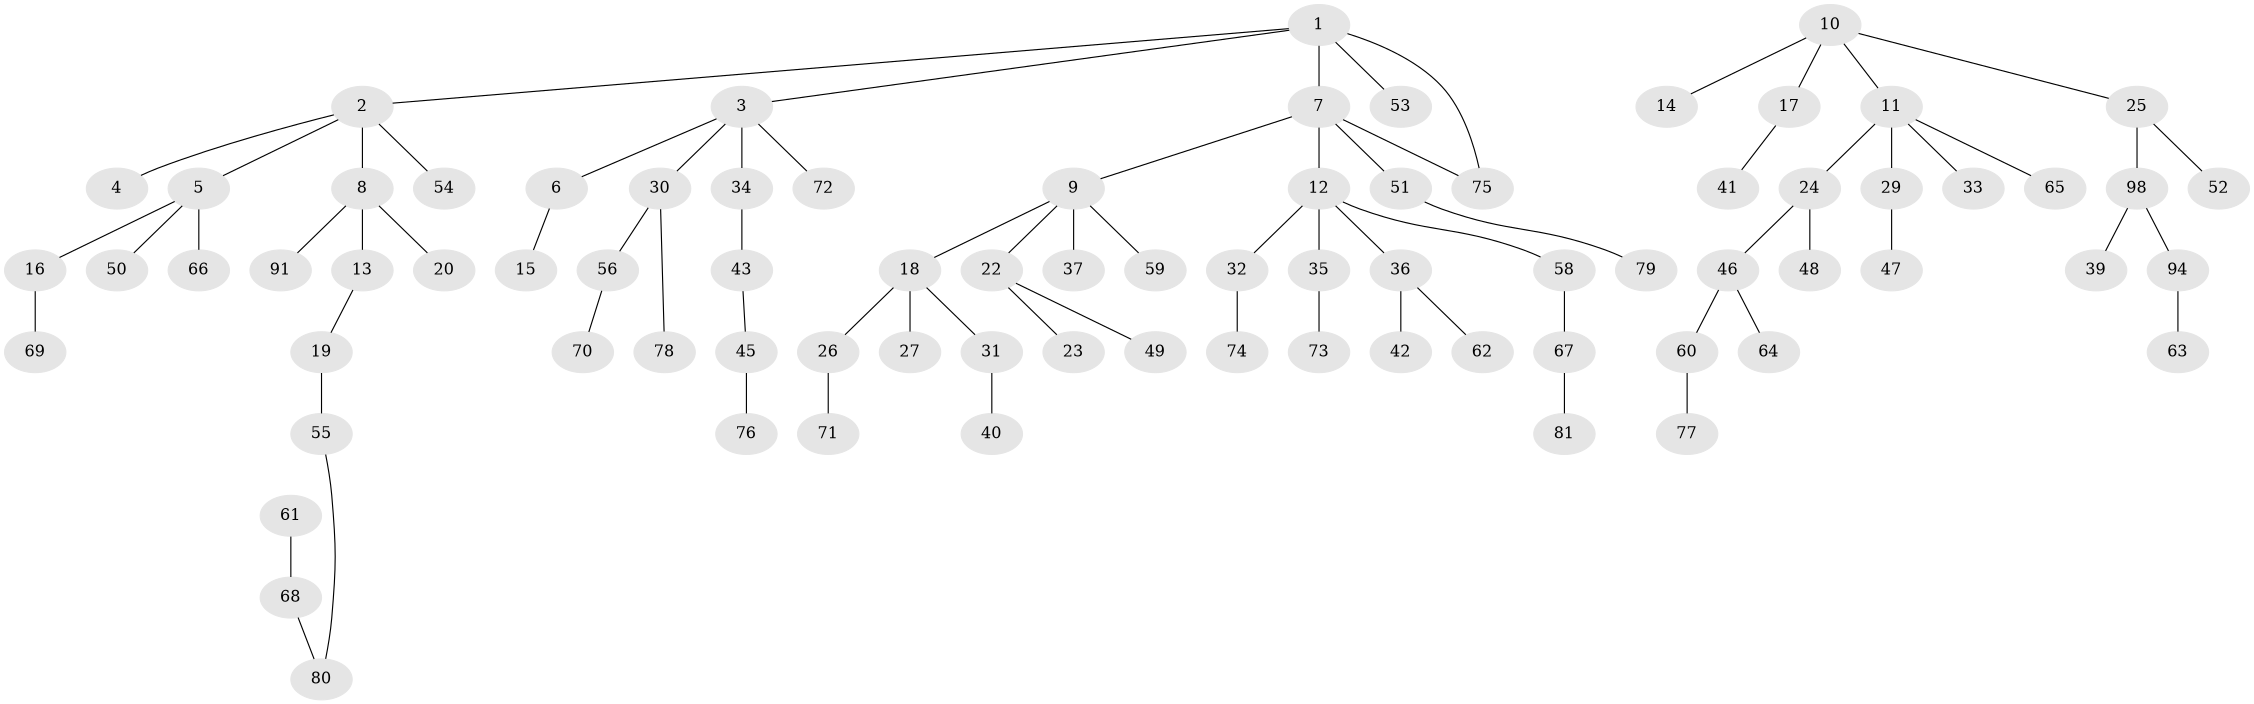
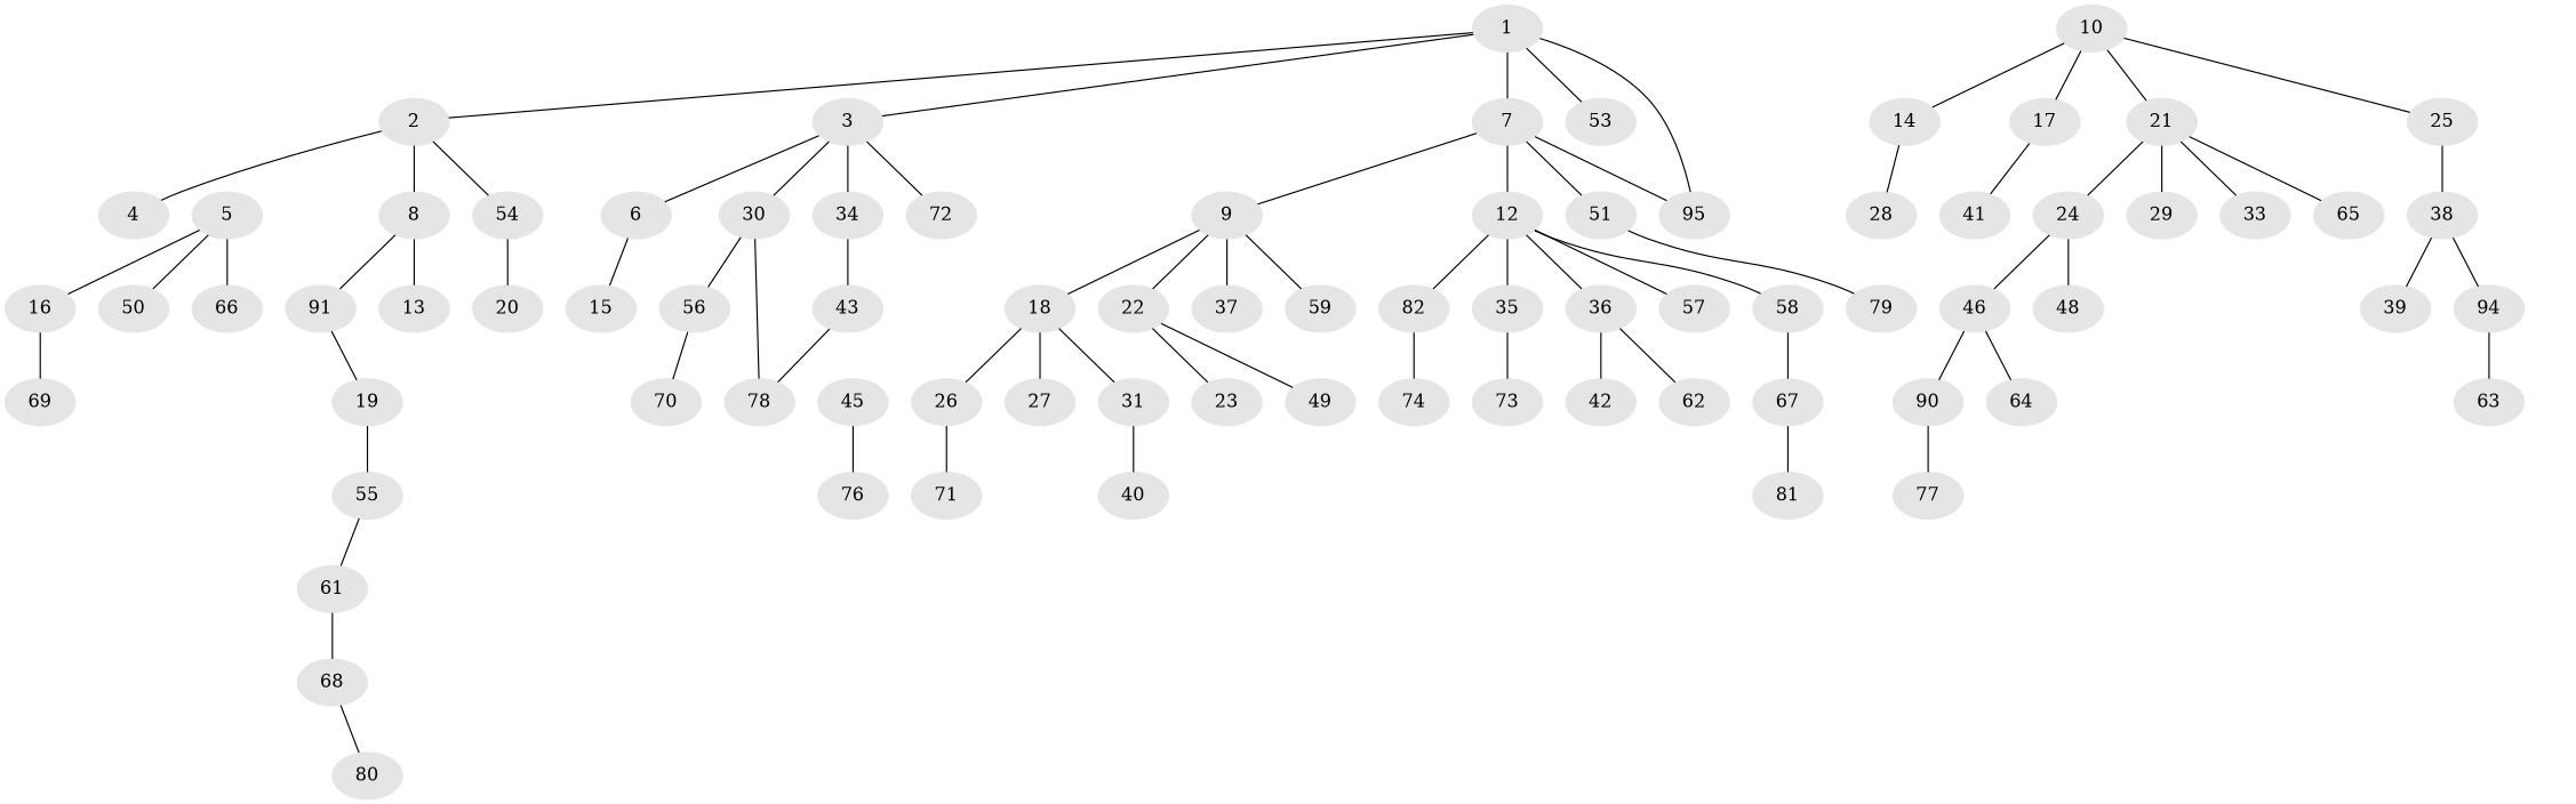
  graph {
    node [color=gray90 style=filled]
    1
    2
    3
    7
    53
-   75
+   75 [label=95]
    4
    5
    8
    54
    6
    30
    34
    72
    9
    12
    51
    16
    50
    66
    n21 [label=91]
    13
    20
    15
    56
    78
    43
    69
    18
    22
    37
    59
    10
    14
    17
-   21 [label=11]
+   21
    25
-   32
+   32 [label=82]
    35
    36
+   57
    58
    79
    19
    26
    27
    31
    23
    49
+   28
    41
    24
    29
    33
    65
-   38 [label=98]
-   52
+   38
    74
    73
    42
    62
    67
    55
    71
    40
    61
    46
    48
-   47
-   60
+   60 [label=90]
    64
    39
    n73 [label=94]
    70
    45
    63
    76
    77
    68
    81
    80
    1 -- 2
    1 -- 3
    1 -- 7
    1 -- 53
    1 -- 75
    2 -- 4
-   2 -- 5
    2 -- 8
    2 -- 54
    3 -- 6
    3 -- 30
    3 -- 34
    3 -- 72
    7 -- 75
    7 -- 9
    7 -- 12
    7 -- 51
    5 -- 16
    5 -- 50
    5 -- 66
    8 -- n21
    8 -- 13
-   8 -- 20
+   54 -- 20
    6 -- 15
    30 -- 56
    30 -- 78
    34 -- 43
    9 -- 18
    9 -- 22
    9 -- 37
    9 -- 59
    12 -- 32
    12 -- 35
    12 -- 36
+   12 -- 57
    12 -- 58
    51 -- 79
    16 -- 69
-   13 -- 19
+   n21 -- 19
    56 -- 70
-   43 -- 45
+   43 -- 78
    18 -- 26
    18 -- 27
    18 -- 31
    22 -- 23
    22 -- 49
    10 -- 14
    10 -- 17
    10 -- 21
    10 -- 25
+   14 -- 28
    17 -- 41
    21 -- 24
    21 -- 29
    21 -- 33
    21 -- 65
    25 -- 38
-   25 -- 52
    32 -- 74
    35 -- 73
    36 -- 42
    36 -- 62
    58 -- 67
    19 -- 55
    26 -- 71
    31 -- 40
    24 -- 46
    24 -- 48
-   29 -- 47
    38 -- 39
    38 -- n73
    67 -- 81
-   55 -- 80
+   55 -- 61
    61 -- 68
    46 -- 60
    46 -- 64
    60 -- 77
    n73 -- 63
    45 -- 76
    68 -- 80
  }
